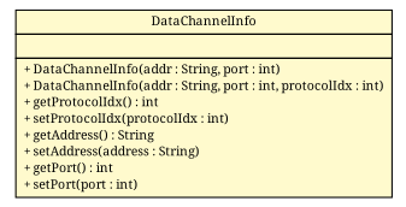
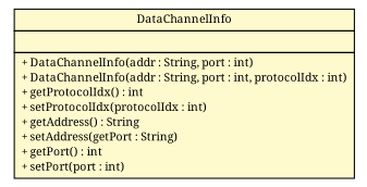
  digraph {
    nodesep=0.25
    ranksep=0.5
    fontname="Noto Serif"
-   n1 [fontcolor=black fontname="Noto Serif" fontsize=10.0 label=<<table title="com.apporiented.hermesftp.cmd.DataChannelInfo" border="0" cellborder="1" cellspacing="0" cellpadding="2" port="p" bgcolor="lemonChiffon" href="./DataChannelInfo.html"> 		<tr><td><table border="0" cellspacing="0" cellpadding="1"> <tr><td align="center" balign="center"> DataChannelInfo </td></tr> 		</table></td></tr> 		<tr><td><table border="0" cellspacing="0" cellpadding="1"> <tr><td align="left" balign="left">  </td></tr> 		</table></td></tr> 		<tr><td><table border="0" cellspacing="0" cellpadding="1"> <tr><td align="left" balign="left"> + DataChannelInfo(addr : String, port : int) </td></tr> <tr><td align="left" balign="left"> + DataChannelInfo(addr : String, port : int, protocolIdx : int) </td></tr> <tr><td align="left" balign="left"> + getProtocolIdx() : int </td></tr> <tr><td align="left" balign="left"> + setProtocolIdx(protocolIdx : int) </td></tr> <tr><td align="left" balign="left"> + getAddress() : String </td></tr> <tr><td align="left" balign="left"> + setAddress(address : String) </td></tr> <tr><td align="left" balign="left"> + getPort() : int </td></tr> <tr><td align="left" balign="left"> + setPort(port : int) </td></tr> 		</table></td></tr> 		</table>> shape=plaintext]
+   n1 [fontcolor=black fontname="Noto Serif" fontsize=10.0 label=<<table title="com.apporiented.hermesftp.cmd.DataChannelInfo" border="0" cellborder="1" cellspacing="0" cellpadding="2" port="p" bgcolor="lemonChiffon" href="./DataChannelInfo.html"> 		<tr><td><table border="0" cellspacing="0" cellpadding="1"> <tr><td align="center" balign="center"> DataChannelInfo </td></tr> 		</table></td></tr> 		<tr><td><table border="0" cellspacing="0" cellpadding="1"> <tr><td align="left" balign="left">  </td></tr> 		</table></td></tr> 		<tr><td><table border="0" cellspacing="0" cellpadding="1"> <tr><td align="left" balign="left"> + DataChannelInfo(addr : String, port : int) </td></tr> <tr><td align="left" balign="left"> + DataChannelInfo(addr : String, port : int, protocolIdx : int) </td></tr> <tr><td align="left" balign="left"> + getProtocolIdx() : int </td></tr> <tr><td align="left" balign="left"> + setProtocolIdx(protocolIdx : int) </td></tr> <tr><td align="left" balign="left"> + getAddress() : String </td></tr> <tr><td align="left" balign="left"> + setAddress(getPort : String) </td></tr> <tr><td align="left" balign="left"> + getPort() : int </td></tr> <tr><td align="left" balign="left"> + setPort(port : int) </td></tr> 		</table></td></tr> 		</table>> shape=plaintext]
  }
